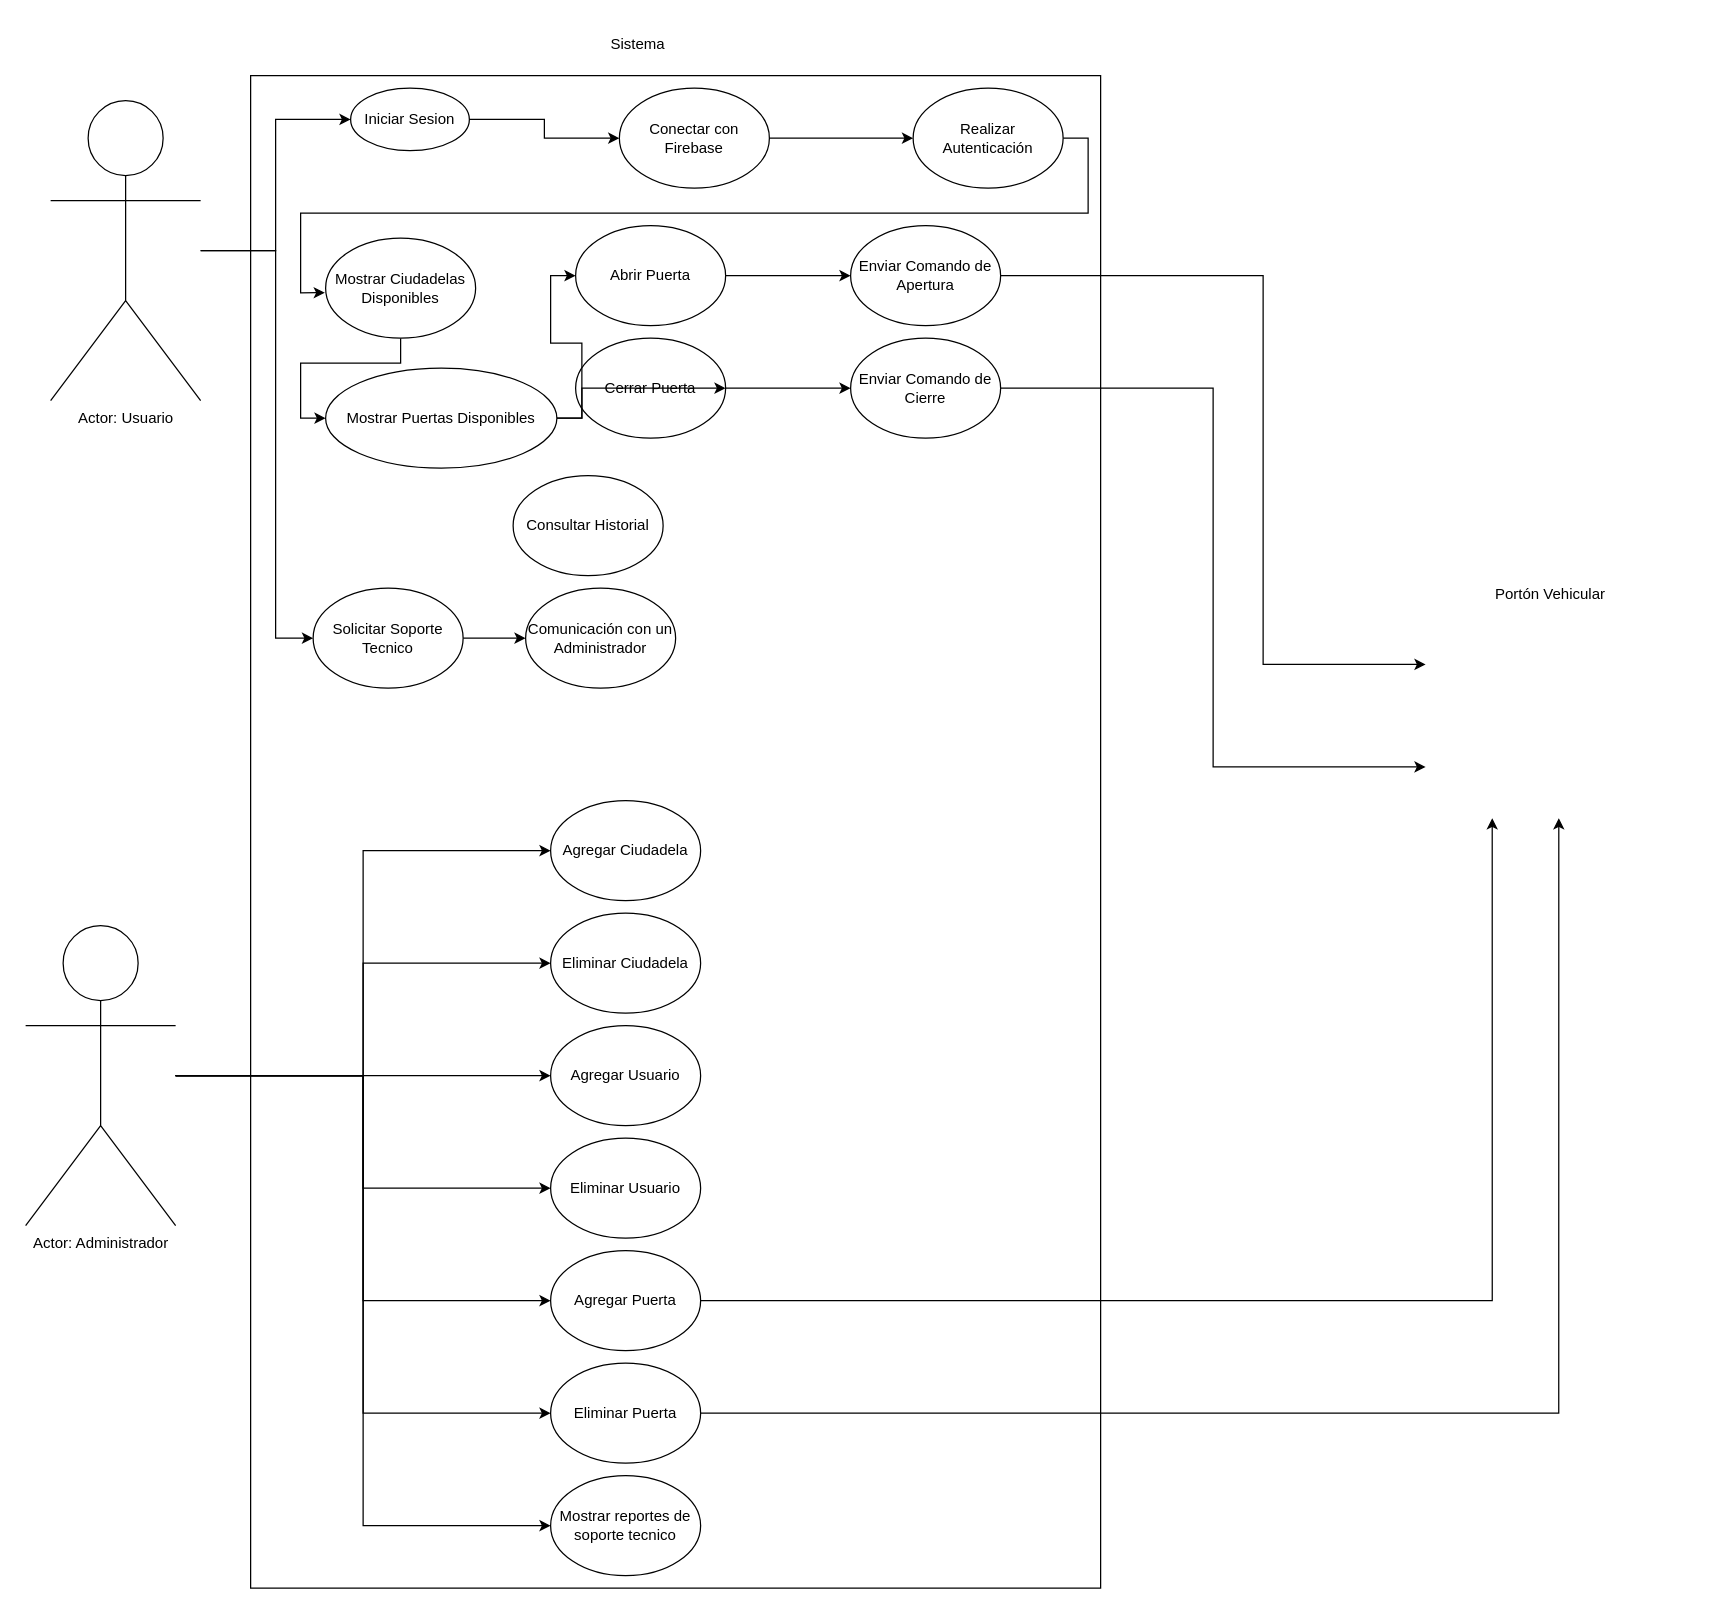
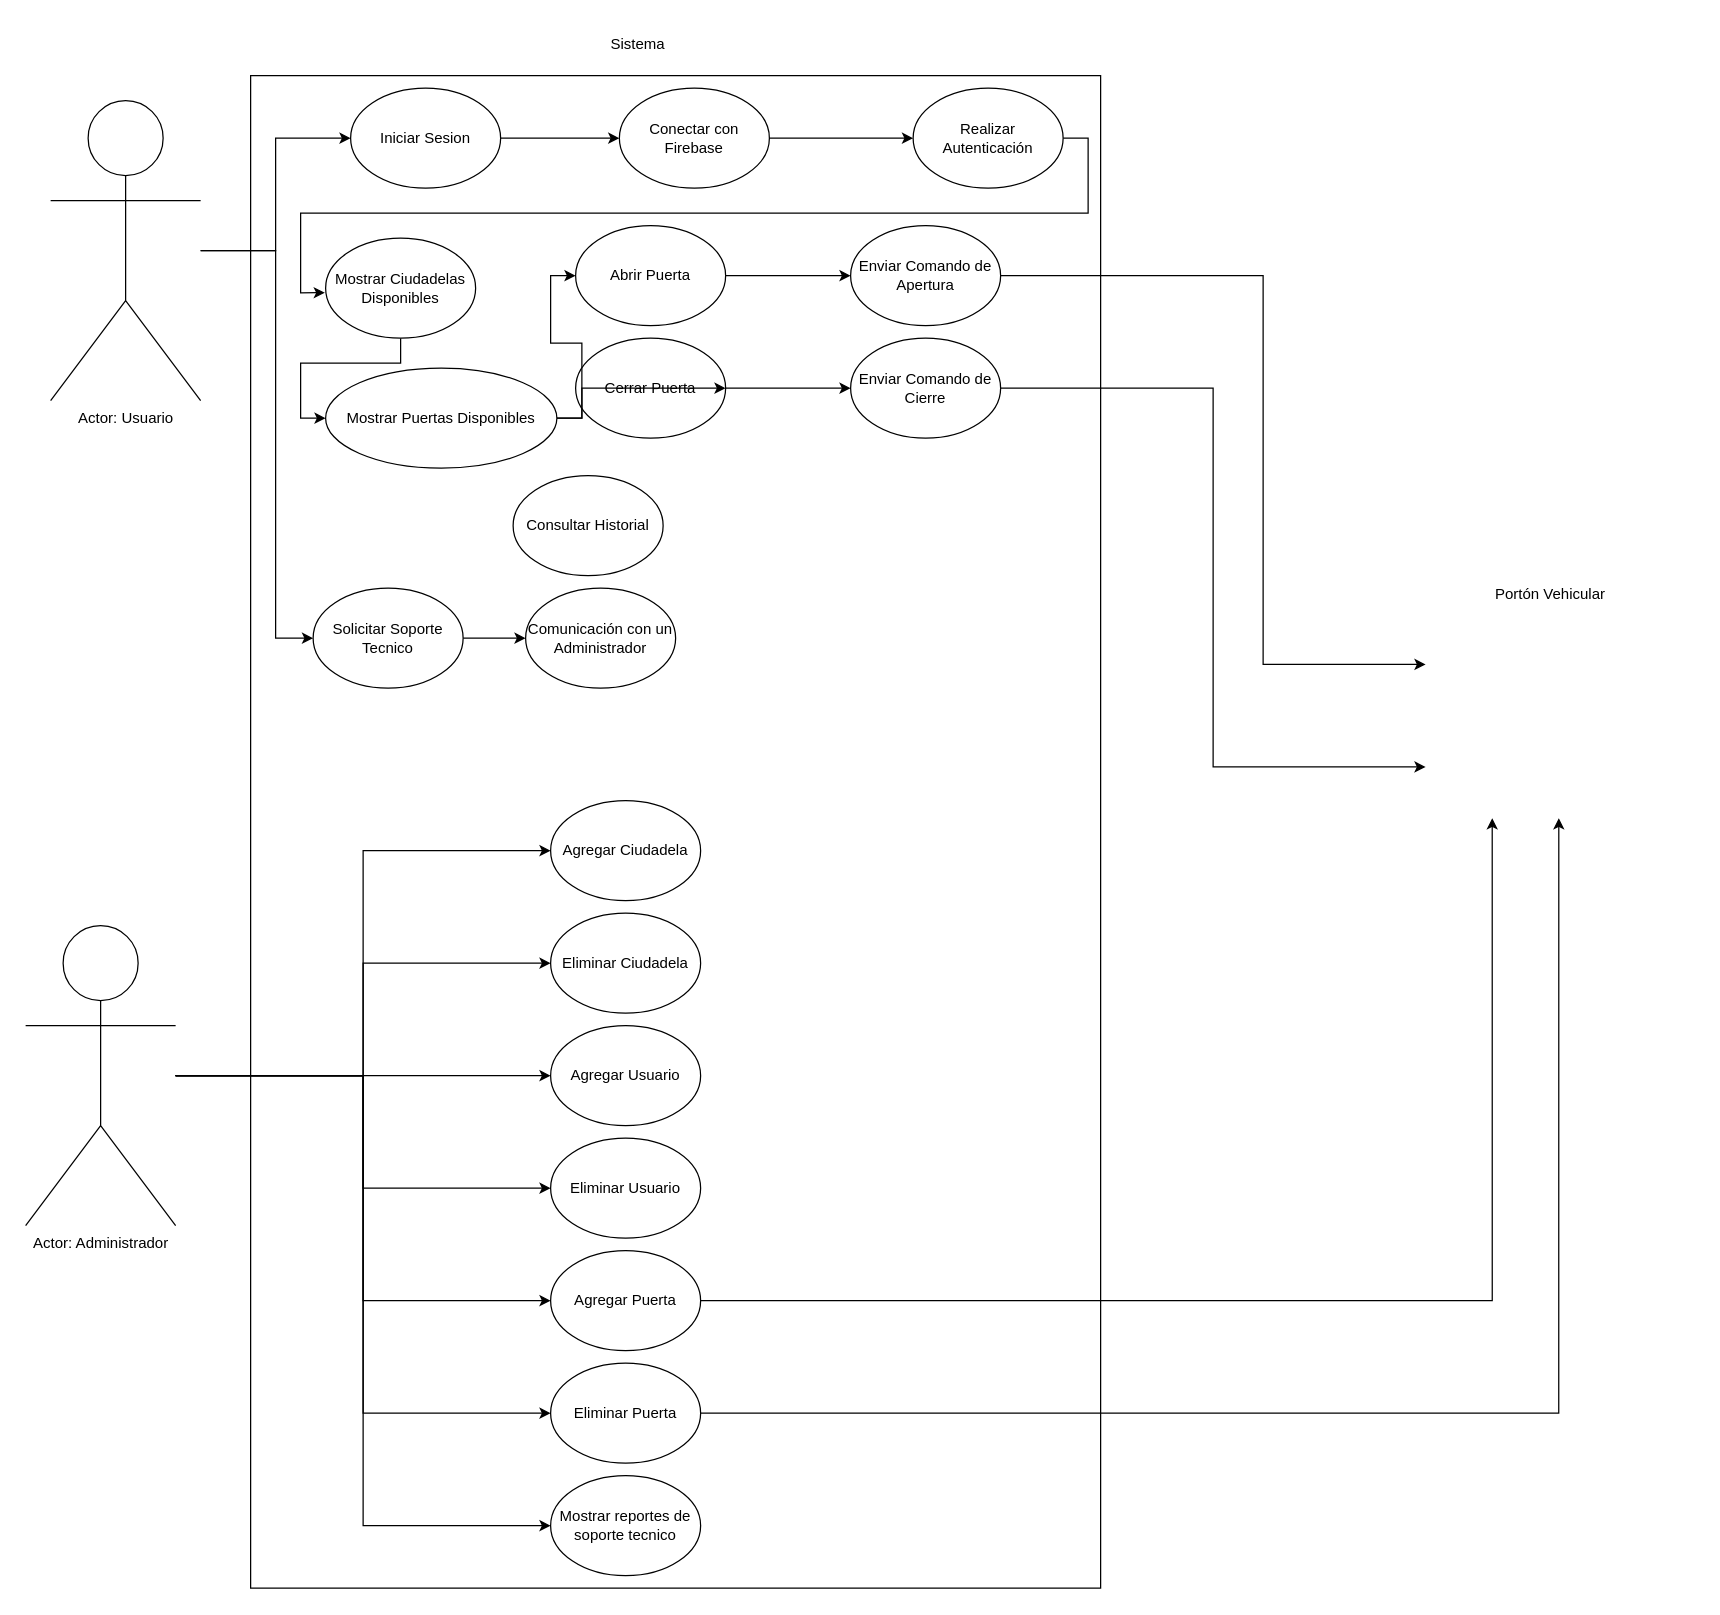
  <mxCell id="0" />
  <mxCell id="1" parent="0" />
  <mxCell id="2" value="" style="rounded=0;whiteSpace=wrap;html=1;fillColor=none;" parent="1" vertex="1"><mxGeometry x="200" y="60" width="680" height="1210" as="geometry" /></mxCell>
  <mxCell id="3" style="edgeStyle=orthogonalEdgeStyle;rounded=0;orthogonalLoop=1;jettySize=auto;html=1;" parent="1" source="5" target="11" edge="1"><mxGeometry relative="1" as="geometry" /></mxCell>
  <mxCell id="4" style="edgeStyle=orthogonalEdgeStyle;rounded=0;orthogonalLoop=1;jettySize=auto;html=1;entryX=0;entryY=0.5;entryDx=0;entryDy=0;" edge="1" parent="1" source="5" target="30"><mxGeometry relative="1" as="geometry"><Array as="points"><mxPoint x="220" y="200" /><mxPoint x="220" y="510" /></Array></mxGeometry></mxCell>
  <mxCell id="5" value="Actor: Usuario" style="shape=umlActor;verticalLabelPosition=bottom;verticalAlign=top;html=1;outlineConnect=0;" parent="1" vertex="1"><mxGeometry x="40" y="80" width="120" height="240" as="geometry" /></mxCell>
  <mxCell id="6" style="edgeStyle=orthogonalEdgeStyle;rounded=0;orthogonalLoop=1;jettySize=auto;html=1;entryX=0;entryY=0.5;entryDx=0;entryDy=0;" edge="1" parent="1" source="7" target="20"><mxGeometry relative="1" as="geometry" /></mxCell>
  <mxCell id="7" value="Abrir Puerta" style="ellipse;whiteSpace=wrap;html=1;" parent="1" vertex="1"><mxGeometry x="460" y="180" width="120" height="80" as="geometry" /></mxCell>
  <mxCell id="8" style="edgeStyle=orthogonalEdgeStyle;rounded=0;orthogonalLoop=1;jettySize=auto;html=1;entryX=0;entryY=0.5;entryDx=0;entryDy=0;" edge="1" parent="1" source="9" target="22"><mxGeometry relative="1" as="geometry" /></mxCell>
  <mxCell id="9" value="Cerrar Puerta" style="ellipse;whiteSpace=wrap;html=1;" parent="1" vertex="1"><mxGeometry x="460" y="270" width="120" height="80" as="geometry" /></mxCell>
  <mxCell id="10" style="edgeStyle=orthogonalEdgeStyle;rounded=0;orthogonalLoop=1;jettySize=auto;html=1;" parent="1" source="11" target="14" edge="1"><mxGeometry relative="1" as="geometry" /></mxCell>
- <mxCell id="11" value="Iniciar Sesion" style="ellipse;whiteSpace=wrap;html=1;" parent="1" vertex="1"><mxGeometry x="280" y="70" width="95" height="50" as="geometry" /></mxCell>
+ <mxCell id="11" value="Iniciar Sesion" style="ellipse;whiteSpace=wrap;html=1;" parent="1" vertex="1"><mxGeometry x="280" y="70" width="120" height="80" as="geometry" /></mxCell>
  <mxCell id="12" value="Sistema" style="text;html=1;strokeColor=none;fillColor=none;align=center;verticalAlign=middle;whiteSpace=wrap;rounded=0;" parent="1" vertex="1"><mxGeometry x="480" y="20" width="60" height="30" as="geometry" /></mxCell>
  <mxCell id="13" style="edgeStyle=orthogonalEdgeStyle;rounded=0;orthogonalLoop=1;jettySize=auto;html=1;entryX=0;entryY=0.5;entryDx=0;entryDy=0;" edge="1" parent="1" source="14" target="16"><mxGeometry relative="1" as="geometry" /></mxCell>
  <mxCell id="14" value="Conectar con Firebase" style="ellipse;whiteSpace=wrap;html=1;" parent="1" vertex="1"><mxGeometry x="495" y="70" width="120" height="80" as="geometry" /></mxCell>
  <mxCell id="15" style="edgeStyle=orthogonalEdgeStyle;rounded=0;orthogonalLoop=1;jettySize=auto;html=1;entryX=-0.005;entryY=0.546;entryDx=0;entryDy=0;exitX=1;exitY=0.5;exitDx=0;exitDy=0;entryPerimeter=0;" parent="1" source="16" target="18" edge="1"><mxGeometry relative="1" as="geometry" /></mxCell>
  <mxCell id="16" value="Realizar Autenticación" style="ellipse;whiteSpace=wrap;html=1;" parent="1" vertex="1"><mxGeometry x="730" y="70" width="120" height="80" as="geometry" /></mxCell>
  <mxCell id="17" style="edgeStyle=orthogonalEdgeStyle;rounded=0;orthogonalLoop=1;jettySize=auto;html=1;entryX=0;entryY=0.5;entryDx=0;entryDy=0;exitX=0.5;exitY=1;exitDx=0;exitDy=0;" edge="1" parent="1" source="18" target="26"><mxGeometry relative="1" as="geometry" /></mxCell>
  <mxCell id="18" value="Mostrar Ciudadelas Disponibles" style="ellipse;whiteSpace=wrap;html=1;" parent="1" vertex="1"><mxGeometry x="260" y="190" width="120" height="80" as="geometry" /></mxCell>
  <mxCell id="19" style="edgeStyle=orthogonalEdgeStyle;rounded=0;orthogonalLoop=1;jettySize=auto;html=1;entryX=0;entryY=0.25;entryDx=0;entryDy=0;" edge="1" parent="1" source="20" target="28"><mxGeometry relative="1" as="geometry"><Array as="points"><mxPoint x="1010" y="220" /><mxPoint x="1010" y="531" /></Array></mxGeometry></mxCell>
  <mxCell id="20" value="Enviar Comando de Apertura" style="ellipse;whiteSpace=wrap;html=1;" parent="1" vertex="1"><mxGeometry x="680" y="180" width="120" height="80" as="geometry" /></mxCell>
  <mxCell id="21" style="edgeStyle=orthogonalEdgeStyle;rounded=0;orthogonalLoop=1;jettySize=auto;html=1;entryX=0;entryY=0.75;entryDx=0;entryDy=0;" edge="1" parent="1" source="22" target="28"><mxGeometry relative="1" as="geometry" /></mxCell>
  <mxCell id="22" value="Enviar Comando de Cierre" style="ellipse;whiteSpace=wrap;html=1;" parent="1" vertex="1"><mxGeometry x="680" y="270" width="120" height="80" as="geometry" /></mxCell>
  <mxCell id="23" value="Portón Vehicular" style="text;html=1;strokeColor=none;fillColor=none;align=center;verticalAlign=middle;whiteSpace=wrap;rounded=0;" vertex="1" parent="1"><mxGeometry x="1160" y="460" width="160" height="30" as="geometry" /></mxCell>
  <mxCell id="24" style="edgeStyle=orthogonalEdgeStyle;rounded=0;orthogonalLoop=1;jettySize=auto;html=1;entryX=0;entryY=0.5;entryDx=0;entryDy=0;" edge="1" parent="1" source="26" target="7"><mxGeometry relative="1" as="geometry" /></mxCell>
  <mxCell id="25" style="edgeStyle=orthogonalEdgeStyle;rounded=0;orthogonalLoop=1;jettySize=auto;html=1;" edge="1" parent="1" source="26" target="9"><mxGeometry relative="1" as="geometry" /></mxCell>
  <mxCell id="26" value="Mostrar Puertas Disponibles" style="ellipse;whiteSpace=wrap;html=1;" vertex="1" parent="1"><mxGeometry x="260" y="294" width="185" height="80" as="geometry" /></mxCell>
  <mxCell id="27" value="Consultar Historial" style="ellipse;whiteSpace=wrap;html=1;" vertex="1" parent="1"><mxGeometry x="410" y="380" width="120" height="80" as="geometry" /></mxCell>
  <mxCell id="28" value="" style="shape=image;verticalLabelPosition=bottom;labelBackgroundColor=default;verticalAlign=top;aspect=fixed;imageAspect=0;image=https://www.portoneselectricosbucaramanga.com/wp-content/uploads/2020/12/portones-de-metal.png;" vertex="1" parent="1"><mxGeometry x="1140" y="490" width="213.08" height="164" as="geometry" /></mxCell>
  <mxCell id="29" style="edgeStyle=orthogonalEdgeStyle;rounded=0;orthogonalLoop=1;jettySize=auto;html=1;" edge="1" parent="1" source="30" target="31"><mxGeometry relative="1" as="geometry" /></mxCell>
  <mxCell id="30" value="Solicitar Soporte Tecnico" style="ellipse;whiteSpace=wrap;html=1;" vertex="1" parent="1"><mxGeometry x="250" y="470" width="120" height="80" as="geometry" /></mxCell>
  <mxCell id="31" value="Comunicación con un Administrador" style="ellipse;whiteSpace=wrap;html=1;" vertex="1" parent="1"><mxGeometry x="420" y="470" width="120" height="80" as="geometry" /></mxCell>
  <mxCell id="32" style="edgeStyle=orthogonalEdgeStyle;rounded=0;orthogonalLoop=1;jettySize=auto;html=1;entryX=0;entryY=0.5;entryDx=0;entryDy=0;" edge="1" parent="1" source="39" target="40"><mxGeometry relative="1" as="geometry" /></mxCell>
  <mxCell id="33" style="edgeStyle=orthogonalEdgeStyle;rounded=0;orthogonalLoop=1;jettySize=auto;html=1;" edge="1" parent="1" source="39" target="41"><mxGeometry relative="1" as="geometry" /></mxCell>
  <mxCell id="34" style="edgeStyle=orthogonalEdgeStyle;rounded=0;orthogonalLoop=1;jettySize=auto;html=1;" edge="1" parent="1" source="39" target="42"><mxGeometry relative="1" as="geometry" /></mxCell>
  <mxCell id="35" style="edgeStyle=orthogonalEdgeStyle;rounded=0;orthogonalLoop=1;jettySize=auto;html=1;" edge="1" parent="1" source="39" target="43"><mxGeometry relative="1" as="geometry" /></mxCell>
  <mxCell id="36" style="edgeStyle=orthogonalEdgeStyle;rounded=0;orthogonalLoop=1;jettySize=auto;html=1;entryX=0;entryY=0.5;entryDx=0;entryDy=0;" edge="1" parent="1" source="39" target="47"><mxGeometry relative="1" as="geometry" /></mxCell>
  <mxCell id="37" style="edgeStyle=orthogonalEdgeStyle;rounded=0;orthogonalLoop=1;jettySize=auto;html=1;entryX=0;entryY=0.5;entryDx=0;entryDy=0;" edge="1" parent="1" source="39" target="45"><mxGeometry relative="1" as="geometry" /></mxCell>
  <mxCell id="38" style="edgeStyle=orthogonalEdgeStyle;rounded=0;orthogonalLoop=1;jettySize=auto;html=1;entryX=0;entryY=0.5;entryDx=0;entryDy=0;" edge="1" parent="1" source="39" target="48"><mxGeometry relative="1" as="geometry" /></mxCell>
  <mxCell id="39" value="Actor: Administrador" style="shape=umlActor;verticalLabelPosition=bottom;verticalAlign=top;html=1;outlineConnect=0;" vertex="1" parent="1"><mxGeometry x="20" y="740" width="120" height="240" as="geometry" /></mxCell>
  <mxCell id="40" value="Agregar Ciudadela" style="ellipse;whiteSpace=wrap;html=1;" vertex="1" parent="1"><mxGeometry x="440" y="640" width="120" height="80" as="geometry" /></mxCell>
  <mxCell id="41" value="Eliminar Ciudadela" style="ellipse;whiteSpace=wrap;html=1;" vertex="1" parent="1"><mxGeometry x="440" y="730" width="120" height="80" as="geometry" /></mxCell>
  <mxCell id="42" value="Agregar Usuario" style="ellipse;whiteSpace=wrap;html=1;" vertex="1" parent="1"><mxGeometry x="440" y="820" width="120" height="80" as="geometry" /></mxCell>
  <mxCell id="43" value="Eliminar Usuario" style="ellipse;whiteSpace=wrap;html=1;" vertex="1" parent="1"><mxGeometry x="440" y="910" width="120" height="80" as="geometry" /></mxCell>
  <mxCell id="44" style="edgeStyle=orthogonalEdgeStyle;rounded=0;orthogonalLoop=1;jettySize=auto;html=1;entryX=0.5;entryY=1;entryDx=0;entryDy=0;" edge="1" parent="1" source="45" target="28"><mxGeometry relative="1" as="geometry" /></mxCell>
  <mxCell id="45" value="Eliminar Puerta" style="ellipse;whiteSpace=wrap;html=1;" vertex="1" parent="1"><mxGeometry x="440" y="1090" width="120" height="80" as="geometry" /></mxCell>
  <mxCell id="46" style="edgeStyle=orthogonalEdgeStyle;rounded=0;orthogonalLoop=1;jettySize=auto;html=1;entryX=0.25;entryY=1;entryDx=0;entryDy=0;" edge="1" parent="1" source="47" target="28"><mxGeometry relative="1" as="geometry" /></mxCell>
  <mxCell id="47" value="Agregar Puerta" style="ellipse;whiteSpace=wrap;html=1;" vertex="1" parent="1"><mxGeometry x="440" y="1000" width="120" height="80" as="geometry" /></mxCell>
  <mxCell id="48" value="Mostrar reportes de soporte tecnico" style="ellipse;whiteSpace=wrap;html=1;" vertex="1" parent="1"><mxGeometry x="440" y="1180" width="120" height="80" as="geometry" /></mxCell>
